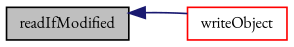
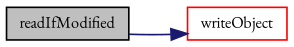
  digraph {
    rankdir=LR
    fontname="EB Garamond"
    node [fontname="EB Garamond" fontsize=10 shape=record]
    n1 [color=black fillcolor=grey75 fontcolor=black height=0.2 label=readIfModified style=filled width=0.4]
    n2 [color=red height=0.2 label=writeObject width=0.4]
-   n2 -> n1 [color=midnightblue fontname="EB Garamond" fontsize=10 labelfontname=Helvetica labelfontsize=10 style=solid]
+   n1 -> n2 [color=midnightblue fontname="EB Garamond" fontsize=10 labelfontname=Helvetica labelfontsize=10 style=solid]
  }
